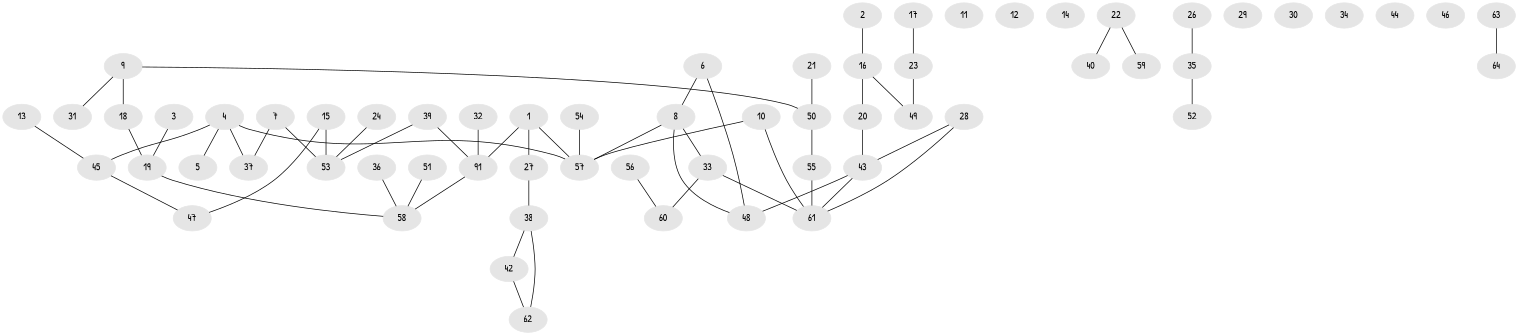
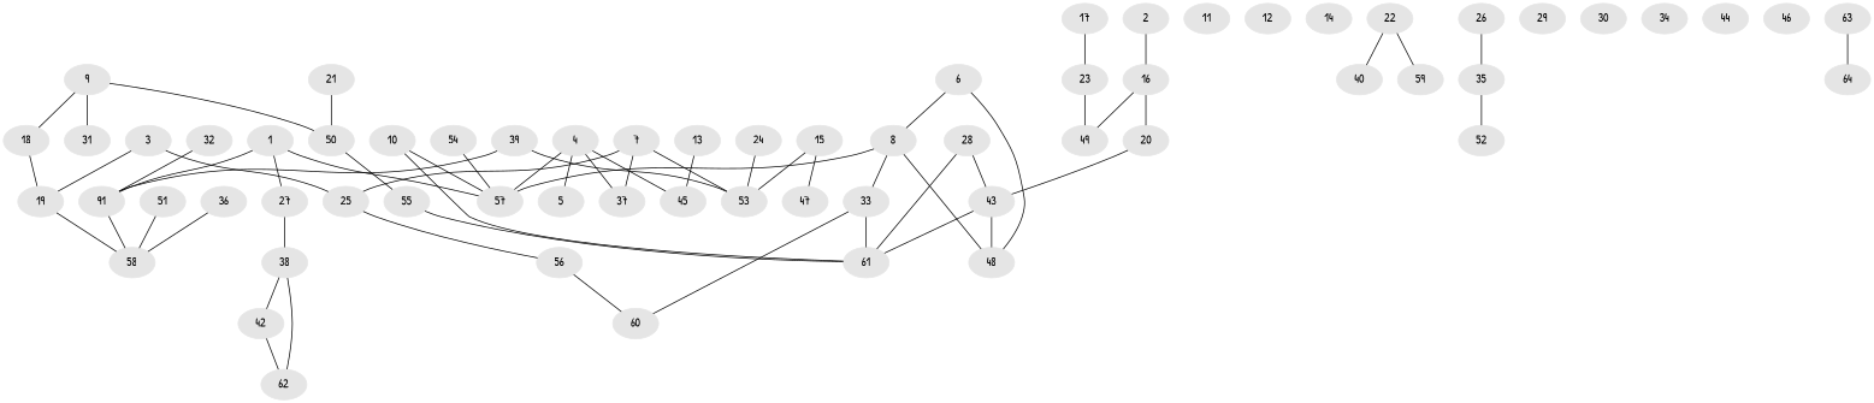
  graph {
    fontname="Patrick Hand"
    node [color=gray90 fontname="Patrick Hand" style=filled]
    edge [fontname="Patrick Hand"]
    1
    27
    n3 [label=91]
    57
    38
    58
    2
    16
    20
    49
    3
    19
+   25
    56
    4
    5
    37
    45
    47
    6
    8
    48
    33
    7
    53
    61
    60
    9
    18
    31
    50
    55
    10
    11
    12
    13
    14
    15
    43
    17
    23
    21
    22
    40
    59
    24
    26
    35
    52
    42
    62
    28
    29
    30
    32
    34
    36
    39
    44
    46
    51
    54
    63
    64
    1 -- 27
    1 -- n3
    1 -- 57
    27 -- 38
    n3 -- 58
    38 -- 42
    38 -- 62
    2 -- 16
    16 -- 20
    16 -- 49
    20 -- 43
    3 -- 19
+   3 -- 25
    19 -- 58
+   25 -- 56
    56 -- 60
    4 -- 57
    4 -- 5
    4 -- 37
    4 -- 45
-   45 -- 47
    6 -- 8
    6 -- 48
    8 -- 57
    8 -- 48
    8 -- 33
    33 -- 61
    33 -- 60
+   7 -- 25
    7 -- 37
    7 -- 53
    9 -- 18
    9 -- 31
    9 -- 50
    18 -- 19
    50 -- 55
    55 -- 61
    10 -- 57
    10 -- 61
    13 -- 45
    15 -- 47
    15 -- 53
    43 -- 48
    43 -- 61
    17 -- 23
    23 -- 49
    21 -- 50
    22 -- 40
    22 -- 59
    24 -- 53
    26 -- 35
    35 -- 52
    42 -- 62
    28 -- 61
    28 -- 43
    32 -- n3
    36 -- 58
    39 -- n3
    39 -- 53
    51 -- 58
    54 -- 57
    63 -- 64
  }
